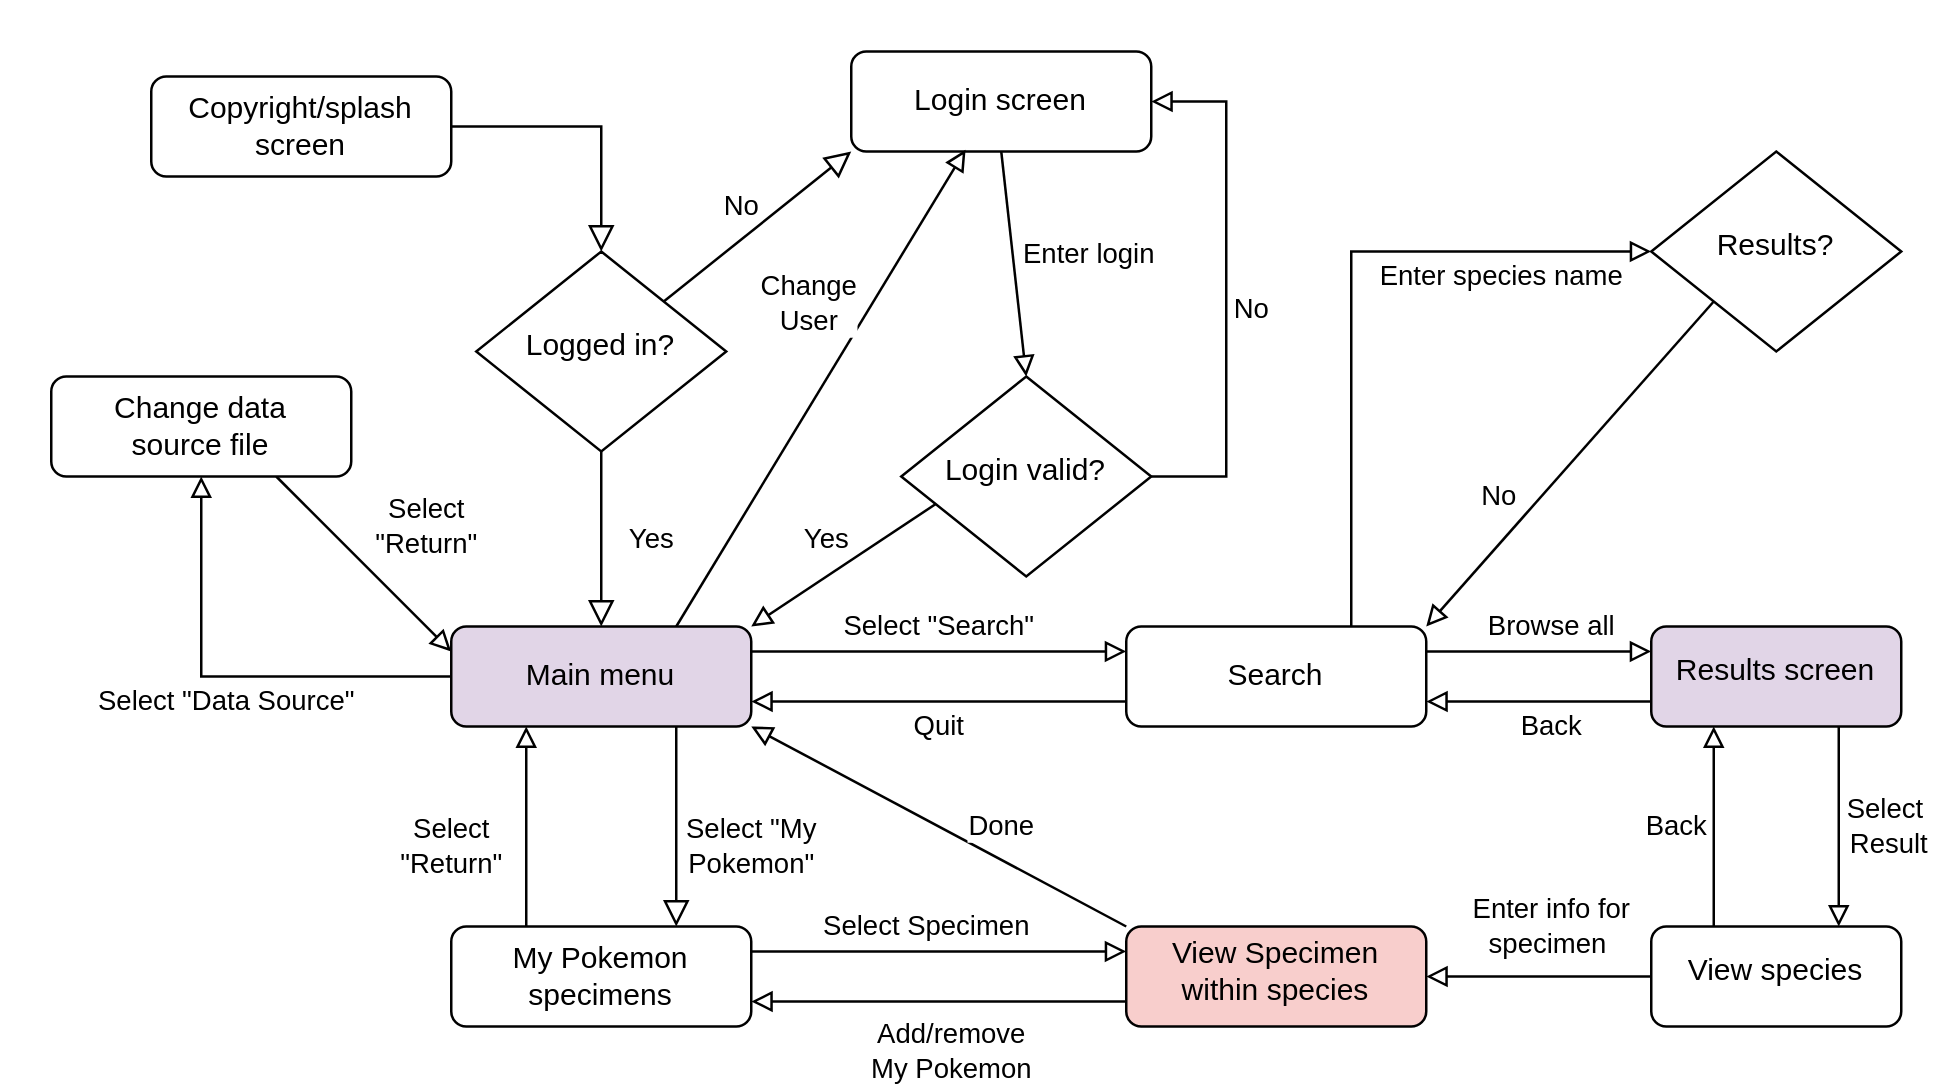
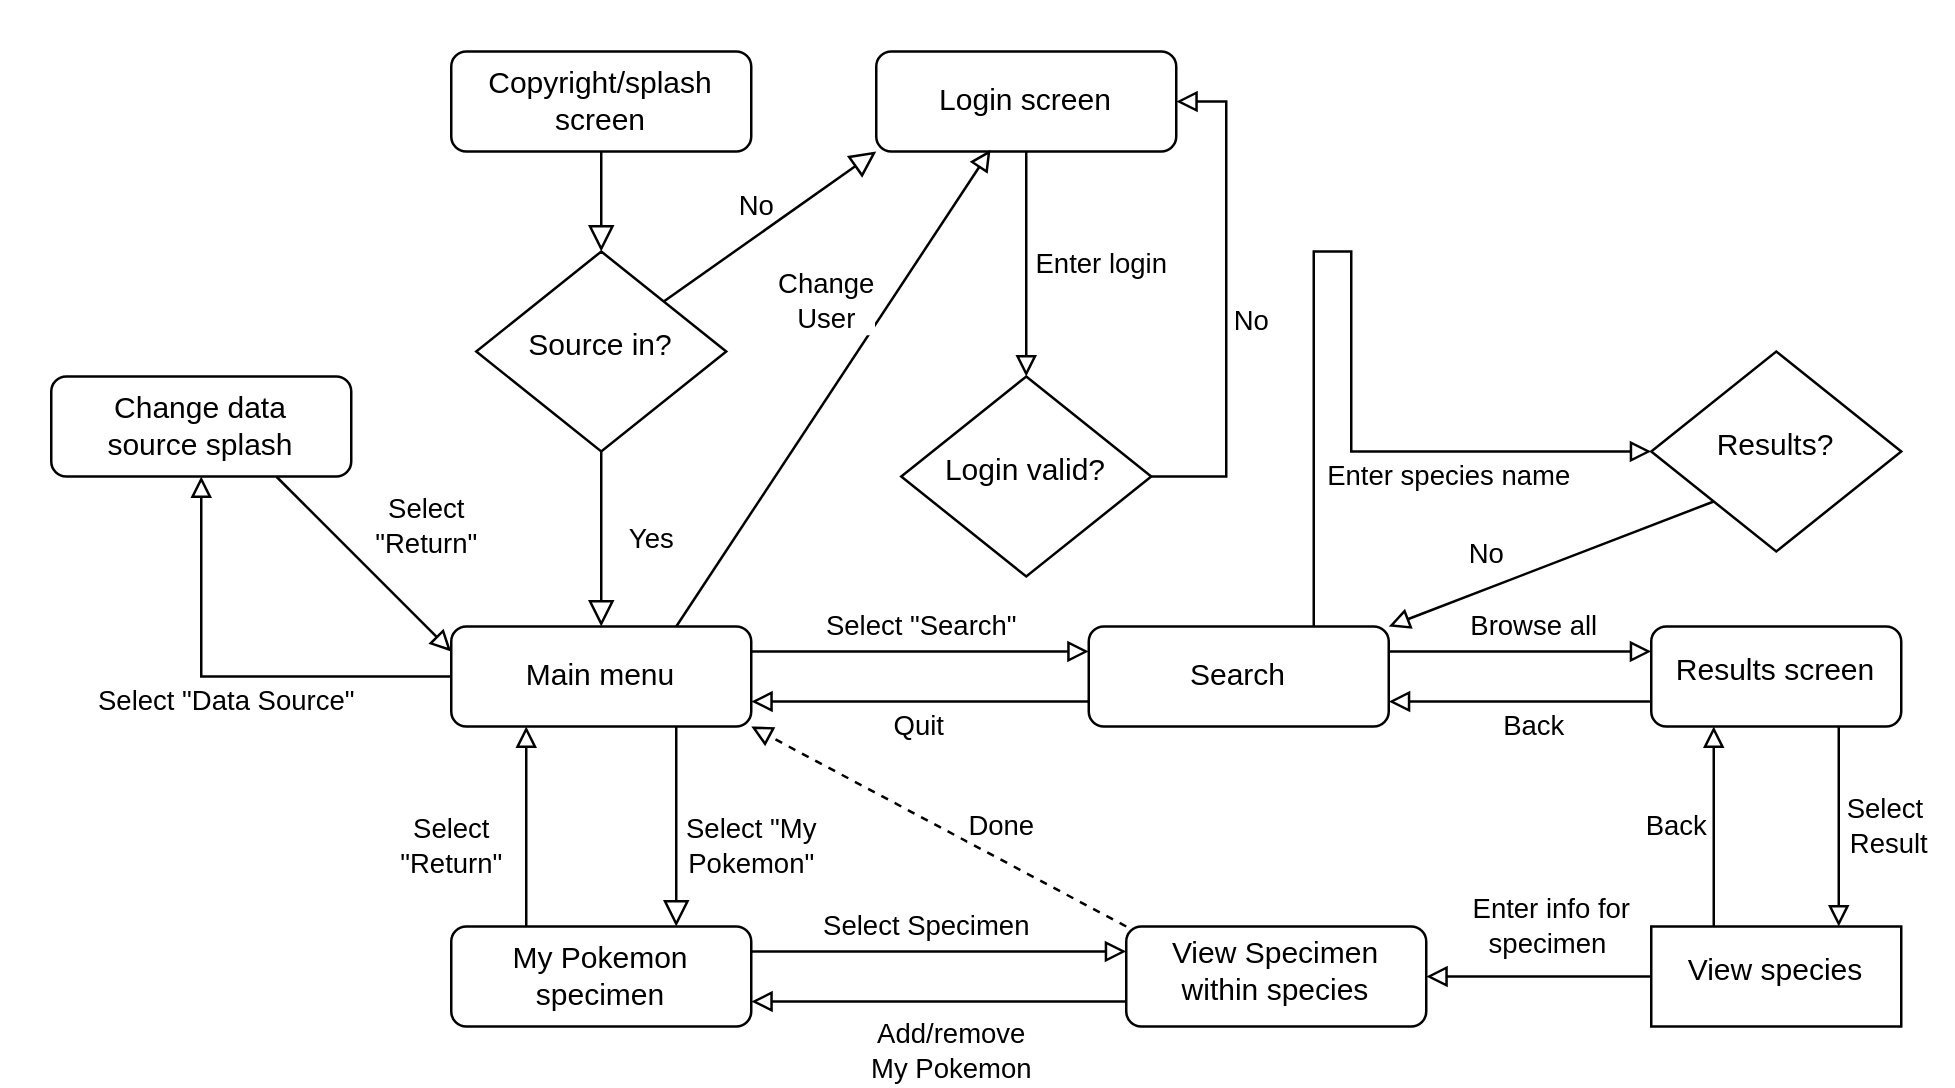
  <mxCell id="0" />
  <mxCell id="1" parent="0" />
  <mxCell id="2" value="" style="rounded=0;html=1;jettySize=auto;orthogonalLoop=1;fontSize=11;endArrow=block;endFill=0;endSize=8;strokeWidth=1;shadow=0;labelBackgroundColor=none;edgeStyle=orthogonalEdgeStyle;" parent="1" source="3" target="6" edge="1"><mxGeometry relative="1" as="geometry" /></mxCell>
- <mxCell id="3" value="Copyright/splash screen" style="rounded=1;whiteSpace=wrap;html=1;fontSize=12;glass=0;strokeWidth=1;shadow=0;" parent="1" vertex="1"><mxGeometry x="60" y="30" width="120" height="40" as="geometry" /></mxCell>
+ <mxCell id="3" value="Copyright/splash screen" style="rounded=1;whiteSpace=wrap;html=1;fontSize=12;glass=0;strokeWidth=1;shadow=0;" parent="1" vertex="1"><mxGeometry x="180" y="20" width="120" height="40" as="geometry" /></mxCell>
  <mxCell id="4" value="Yes" style="rounded=0;html=1;jettySize=auto;orthogonalLoop=1;fontSize=11;endArrow=block;endFill=0;endSize=8;strokeWidth=1;shadow=0;labelBackgroundColor=none;edgeStyle=orthogonalEdgeStyle;entryX=0.5;entryY=0;entryDx=0;entryDy=0;" parent="1" source="6" target="16" edge="1"><mxGeometry y="20" relative="1" as="geometry"><mxPoint as="offset" /><mxPoint x="240" y="250" as="targetPoint" /></mxGeometry></mxCell>
  <mxCell id="5" value="No" style="rounded=0;html=1;jettySize=auto;orthogonalLoop=1;fontSize=11;endArrow=block;endFill=0;endSize=8;strokeWidth=1;shadow=0;labelBackgroundColor=none;exitX=1;exitY=0;exitDx=0;exitDy=0;entryX=0;entryY=1;entryDx=0;entryDy=0;" parent="1" source="6" target="8" edge="1"><mxGeometry y="10" relative="1" as="geometry"><mxPoint as="offset" /></mxGeometry></mxCell>
- <mxCell id="6" value="Logged in?" style="rhombus;whiteSpace=wrap;html=1;shadow=0;fontFamily=Helvetica;fontSize=12;align=center;strokeWidth=1;spacing=6;spacingTop=-4;" parent="1" vertex="1"><mxGeometry x="190" y="100" width="100" height="80" as="geometry" /></mxCell>
+ <mxCell id="6" value="Source in?" style="rhombus;whiteSpace=wrap;html=1;shadow=0;fontFamily=Helvetica;fontSize=12;align=center;strokeWidth=1;spacing=6;spacingTop=-4;" parent="1" vertex="1"><mxGeometry x="190" y="100" width="100" height="80" as="geometry" /></mxCell>
  <mxCell id="7" value="Enter login" style="edgeStyle=none;rounded=0;orthogonalLoop=1;jettySize=auto;html=1;exitX=0.5;exitY=1;exitDx=0;exitDy=0;entryX=0.5;entryY=0;entryDx=0;entryDy=0;endArrow=block;endFill=0;" parent="1" source="8" target="25" edge="1"><mxGeometry y="30" relative="1" as="geometry"><mxPoint as="offset" /></mxGeometry></mxCell>
- <mxCell id="8" value="Login screen" style="rounded=1;whiteSpace=wrap;html=1;fontSize=12;glass=0;strokeWidth=1;shadow=0;" parent="1" vertex="1"><mxGeometry x="340" y="20" width="120" height="40" as="geometry" /></mxCell>
+ <mxCell id="8" value="Login screen" style="rounded=1;whiteSpace=wrap;html=1;fontSize=12;glass=0;strokeWidth=1;shadow=0;" parent="1" vertex="1"><mxGeometry x="350" y="20" width="120" height="40" as="geometry" /></mxCell>
  <mxCell id="9" value="Select &quot;My &lt;br&gt;Pokemon&quot;" style="rounded=0;html=1;jettySize=auto;orthogonalLoop=1;fontSize=11;endArrow=block;endFill=0;endSize=8;strokeWidth=1;shadow=0;labelBackgroundColor=none;edgeStyle=orthogonalEdgeStyle;exitX=0.75;exitY=1;exitDx=0;exitDy=0;entryX=0.75;entryY=0;entryDx=0;entryDy=0;" parent="1" source="16" target="12" edge="1"><mxGeometry x="0.2" y="30" relative="1" as="geometry"><mxPoint as="offset" /><mxPoint x="240" y="310" as="sourcePoint" /><mxPoint x="240" y="340" as="targetPoint" /></mxGeometry></mxCell>
  <mxCell id="10" value="Select &lt;br&gt;&quot;Return&quot;" style="edgeStyle=none;rounded=0;orthogonalLoop=1;jettySize=auto;html=1;exitX=0.25;exitY=0;exitDx=0;exitDy=0;entryX=0.25;entryY=1;entryDx=0;entryDy=0;endArrow=block;endFill=0;" parent="1" source="12" target="16" edge="1"><mxGeometry x="-0.2" y="30" relative="1" as="geometry"><mxPoint as="offset" /></mxGeometry></mxCell>
  <mxCell id="11" value="Select Specimen" style="edgeStyle=none;rounded=0;orthogonalLoop=1;jettySize=auto;html=1;exitX=1;exitY=0.25;exitDx=0;exitDy=0;entryX=0;entryY=0.25;entryDx=0;entryDy=0;endArrow=block;endFill=0;" edge="1" parent="1" source="12" target="36"><mxGeometry x="-0.067" y="10" relative="1" as="geometry"><mxPoint as="offset" /></mxGeometry></mxCell>
- <mxCell id="12" value="My Pokemon specimens" style="rounded=1;whiteSpace=wrap;html=1;fontSize=12;glass=0;strokeWidth=1;shadow=0;" parent="1" vertex="1"><mxGeometry x="180" y="370" width="120" height="40" as="geometry" /></mxCell>
+ <mxCell id="12" value="My Pokemon specimen" style="rounded=1;whiteSpace=wrap;html=1;fontSize=12;glass=0;strokeWidth=1;shadow=0;" parent="1" vertex="1"><mxGeometry x="180" y="370" width="120" height="40" as="geometry" /></mxCell>
  <mxCell id="13" value="Select &quot;Data Source&quot;" style="edgeStyle=orthogonalEdgeStyle;rounded=0;orthogonalLoop=1;jettySize=auto;html=1;entryX=0.5;entryY=1;entryDx=0;entryDy=0;endArrow=block;endFill=0;" parent="1" source="16" target="22" edge="1"><mxGeometry y="10" relative="1" as="geometry"><mxPoint as="offset" /></mxGeometry></mxCell>
  <mxCell id="14" value="Select &quot;Search&quot;" style="edgeStyle=none;rounded=0;orthogonalLoop=1;jettySize=auto;html=1;exitX=1;exitY=0.25;exitDx=0;exitDy=0;entryX=0;entryY=0.25;entryDx=0;entryDy=0;endArrow=block;endFill=0;" parent="1" source="16" target="20" edge="1"><mxGeometry y="10" relative="1" as="geometry"><mxPoint as="offset" /></mxGeometry></mxCell>
  <mxCell id="15" value="Change&lt;br&gt;User" style="rounded=0;orthogonalLoop=1;jettySize=auto;html=1;exitX=0.75;exitY=0;exitDx=0;exitDy=0;entryX=0.381;entryY=0.983;entryDx=0;entryDy=0;entryPerimeter=0;endArrow=block;endFill=0;" edge="1" parent="1" source="16" target="8"><mxGeometry x="0.24" y="21" relative="1" as="geometry"><mxPoint x="-1" as="offset" /></mxGeometry></mxCell>
- <mxCell id="16" value="Main menu" style="rounded=1;whiteSpace=wrap;html=1;fontSize=12;glass=0;strokeWidth=1;shadow=0;fillColor=#e1d5e7;" parent="1" vertex="1"><mxGeometry x="180" y="250" width="120" height="40" as="geometry" /></mxCell>
+ <mxCell id="16" value="Main menu" style="rounded=1;whiteSpace=wrap;html=1;fontSize=12;glass=0;strokeWidth=1;shadow=0;" parent="1" vertex="1"><mxGeometry x="180" y="250" width="120" height="40" as="geometry" /></mxCell>
  <mxCell id="17" value="Quit" style="edgeStyle=orthogonalEdgeStyle;rounded=0;orthogonalLoop=1;jettySize=auto;html=1;exitX=0;exitY=0.75;exitDx=0;exitDy=0;entryX=1;entryY=0.75;entryDx=0;entryDy=0;endArrow=block;endFill=0;" parent="1" source="20" target="16" edge="1"><mxGeometry y="10" relative="1" as="geometry"><mxPoint as="offset" /></mxGeometry></mxCell>
  <mxCell id="18" value="Enter species name" style="edgeStyle=orthogonalEdgeStyle;rounded=0;orthogonalLoop=1;jettySize=auto;html=1;exitX=0.75;exitY=0;exitDx=0;exitDy=0;entryX=0;entryY=0.5;entryDx=0;entryDy=0;endArrow=block;endFill=0;" parent="1" source="20" target="27" edge="1"><mxGeometry x="0.556" y="-10" relative="1" as="geometry"><Array as="points"><mxPoint x="540" y="100" /></Array><mxPoint as="offset" /></mxGeometry></mxCell>
  <mxCell id="19" value="Browse all" style="edgeStyle=none;rounded=0;orthogonalLoop=1;jettySize=auto;html=1;exitX=1;exitY=0.25;exitDx=0;exitDy=0;entryX=0;entryY=0.25;entryDx=0;entryDy=0;endArrow=block;endFill=0;" edge="1" parent="1" source="20" target="30"><mxGeometry x="0.111" y="10" relative="1" as="geometry"><mxPoint as="offset" /></mxGeometry></mxCell>
- <mxCell id="20" value="Search" style="rounded=1;whiteSpace=wrap;html=1;fontSize=12;glass=0;strokeWidth=1;shadow=0;" parent="1" vertex="1"><mxGeometry x="450" y="250" width="120" height="40" as="geometry" /></mxCell>
+ <mxCell id="20" value="Search" style="rounded=1;whiteSpace=wrap;html=1;fontSize=12;glass=0;strokeWidth=1;shadow=0;" parent="1" vertex="1"><mxGeometry x="435" y="250" width="120" height="40" as="geometry" /></mxCell>
  <mxCell id="21" value="Select&lt;br&gt;&quot;Return&quot;" style="rounded=0;orthogonalLoop=1;jettySize=auto;html=1;exitX=0.75;exitY=1;exitDx=0;exitDy=0;entryX=0;entryY=0.25;entryDx=0;entryDy=0;endArrow=block;endFill=0;" parent="1" source="22" target="16" edge="1"><mxGeometry x="0.143" y="28" relative="1" as="geometry"><mxPoint y="-1" as="offset" /></mxGeometry></mxCell>
- <mxCell id="22" value="Change data &lt;br&gt;source file" style="rounded=1;whiteSpace=wrap;html=1;fontSize=12;glass=0;strokeWidth=1;shadow=0;" parent="1" vertex="1"><mxGeometry y="150" width="120" height="40" as="geometry" x="20" /></mxCell>
- <mxCell id="23" value="Yes" style="edgeStyle=none;rounded=0;orthogonalLoop=1;jettySize=auto;html=1;exitX=0.141;exitY=0.635;exitDx=0;exitDy=0;entryX=1;entryY=0;entryDx=0;entryDy=0;endArrow=block;endFill=0;exitPerimeter=0;" parent="1" source="25" target="16" edge="1"><mxGeometry x="-0.011" y="-12" relative="1" as="geometry"><mxPoint x="-1" as="offset" /></mxGeometry></mxCell>
+ <mxCell id="22" value="Change data &lt;br&gt;source splash" style="rounded=1;whiteSpace=wrap;html=1;fontSize=12;glass=0;strokeWidth=1;shadow=0;" parent="1" vertex="1"><mxGeometry y="150" width="120" height="40" as="geometry" x="20" /></mxCell>
  <mxCell id="24" value="No" style="edgeStyle=orthogonalEdgeStyle;rounded=0;orthogonalLoop=1;jettySize=auto;html=1;exitX=1;exitY=0.5;exitDx=0;exitDy=0;endArrow=block;endFill=0;entryX=1;entryY=0.5;entryDx=0;entryDy=0;" parent="1" source="25" target="8" edge="1"><mxGeometry x="-0.077" y="-10" relative="1" as="geometry"><mxPoint x="500" y="140" as="targetPoint" /><Array as="points"><mxPoint x="490" y="190" /><mxPoint x="490" y="40" /></Array><mxPoint as="offset" /></mxGeometry></mxCell>
  <mxCell id="25" value="Login valid?" style="rhombus;whiteSpace=wrap;html=1;shadow=0;fontFamily=Helvetica;fontSize=12;align=center;strokeWidth=1;spacing=6;spacingTop=-4;" parent="1" vertex="1"><mxGeometry x="360" y="150" width="100" height="80" as="geometry" /></mxCell>
  <mxCell id="26" value="No" style="rounded=0;orthogonalLoop=1;jettySize=auto;html=1;exitX=0;exitY=1;exitDx=0;exitDy=0;entryX=1;entryY=0;entryDx=0;entryDy=0;endArrow=block;endFill=0;" parent="1" source="27" target="20" edge="1"><mxGeometry x="0.329" y="-13" relative="1" as="geometry"><mxPoint as="offset" /><mxPoint x="730" y="170" as="targetPoint" /></mxGeometry></mxCell>
- <mxCell id="27" value="Results?" style="rhombus;whiteSpace=wrap;html=1;shadow=0;fontFamily=Helvetica;fontSize=12;align=center;strokeWidth=1;spacing=6;spacingTop=-4;" parent="1" vertex="1"><mxGeometry x="660" y="60" width="100" height="80" as="geometry" /></mxCell>
+ <mxCell id="27" value="Results?" style="rhombus;whiteSpace=wrap;html=1;shadow=0;fontFamily=Helvetica;fontSize=12;align=center;strokeWidth=1;spacing=6;spacingTop=-4;" parent="1" vertex="1"><mxGeometry x="660" y="140" width="100" height="80" as="geometry" /></mxCell>
  <mxCell id="28" value="Select&amp;nbsp;&lt;br&gt;Result" style="edgeStyle=none;rounded=0;orthogonalLoop=1;jettySize=auto;html=1;exitX=0.75;exitY=1;exitDx=0;exitDy=0;endArrow=block;endFill=0;entryX=0.75;entryY=0;entryDx=0;entryDy=0;" edge="1" parent="1" source="30" target="33"><mxGeometry y="20" relative="1" as="geometry"><mxPoint as="offset" /></mxGeometry></mxCell>
  <mxCell id="29" value="Back" style="edgeStyle=none;rounded=0;orthogonalLoop=1;jettySize=auto;html=1;exitX=0;exitY=0.75;exitDx=0;exitDy=0;entryX=1;entryY=0.75;entryDx=0;entryDy=0;endArrow=block;endFill=0;" edge="1" parent="1" source="30" target="20"><mxGeometry x="-0.111" y="10" relative="1" as="geometry"><mxPoint as="offset" /></mxGeometry></mxCell>
- <mxCell id="30" value="Results screen" style="rounded=1;whiteSpace=wrap;html=1;shadow=0;fontFamily=Helvetica;fontSize=12;align=center;strokeWidth=1;spacing=6;spacingTop=-4;fillColor=#e1d5e7;" parent="1" vertex="1"><mxGeometry x="660" y="250" width="100" height="40" as="geometry" /></mxCell>
+ <mxCell id="30" value="Results screen" style="rounded=1;whiteSpace=wrap;html=1;shadow=0;fontFamily=Helvetica;fontSize=12;align=center;strokeWidth=1;spacing=6;spacingTop=-4;" parent="1" vertex="1"><mxGeometry x="660" y="250" width="100" height="40" as="geometry" /></mxCell>
  <mxCell id="31" value="Enter info for &lt;br&gt;specimen&amp;nbsp;" style="edgeStyle=none;rounded=0;orthogonalLoop=1;jettySize=auto;html=1;exitX=0;exitY=0.5;exitDx=0;exitDy=0;entryX=1;entryY=0.5;entryDx=0;entryDy=0;endArrow=block;endFill=0;" edge="1" parent="1" source="33" target="36"><mxGeometry x="-0.111" y="-20" relative="1" as="geometry"><mxPoint as="offset" /></mxGeometry></mxCell>
  <mxCell id="32" value="Back" style="edgeStyle=orthogonalEdgeStyle;rounded=0;orthogonalLoop=1;jettySize=auto;html=1;exitX=0.25;exitY=0;exitDx=0;exitDy=0;entryX=0.25;entryY=1;entryDx=0;entryDy=0;endArrow=block;endFill=0;" edge="1" parent="1" source="33" target="30"><mxGeometry y="15" relative="1" as="geometry"><mxPoint as="offset" /></mxGeometry></mxCell>
- <mxCell id="33" value="View species" style="rounded=1;whiteSpace=wrap;html=1;shadow=0;fontFamily=Helvetica;fontSize=12;align=center;strokeWidth=1;spacing=6;spacingTop=-4;" vertex="1" parent="1"><mxGeometry x="660" y="370" width="100" height="40" as="geometry" /></mxCell>
- <mxCell id="34" value="Done" style="edgeStyle=none;rounded=0;orthogonalLoop=1;jettySize=auto;html=1;exitX=0;exitY=0;exitDx=0;exitDy=0;entryX=1;entryY=1;entryDx=0;entryDy=0;endArrow=block;endFill=0;" edge="1" parent="1" source="36" target="16"><mxGeometry x="-0.26" y="-12" relative="1" as="geometry"><mxPoint as="offset" /></mxGeometry></mxCell>
+ <mxCell id="33" value="View species" style="whiteSpace=wrap;html=1;shadow=0;fontFamily=Helvetica;fontSize=12;align=center;strokeWidth=1;spacing=6;spacingTop=-4;rounded=0;" vertex="1" parent="1"><mxGeometry x="660" y="370" width="100" height="40" as="geometry" /></mxCell>
+ <mxCell id="34" value="Done" style="edgeStyle=none;rounded=0;orthogonalLoop=1;jettySize=auto;html=1;exitX=0;exitY=0;exitDx=0;exitDy=0;entryX=1;entryY=1;entryDx=0;entryDy=0;endArrow=block;endFill=0;dashed=1;" edge="1" parent="1" source="36" target="16"><mxGeometry x="-0.26" y="-12" relative="1" as="geometry"><mxPoint as="offset" /></mxGeometry></mxCell>
  <mxCell id="35" value="Add/remove &lt;br&gt;My Pokemon" style="edgeStyle=orthogonalEdgeStyle;rounded=0;orthogonalLoop=1;jettySize=auto;html=1;exitX=0;exitY=0.75;exitDx=0;exitDy=0;entryX=1;entryY=0.75;entryDx=0;entryDy=0;endArrow=block;endFill=0;" edge="1" parent="1" source="36" target="12"><mxGeometry x="-0.067" y="20" relative="1" as="geometry"><mxPoint as="offset" /></mxGeometry></mxCell>
- <mxCell id="36" value="View Specimen within species" style="rounded=1;whiteSpace=wrap;html=1;shadow=0;fontFamily=Helvetica;fontSize=12;align=center;strokeWidth=1;spacing=6;spacingTop=-4;fillColor=#f8cecc;" vertex="1" parent="1"><mxGeometry x="450" y="370" width="120" height="40" as="geometry" /></mxCell>
+ <mxCell id="36" value="View Specimen within species" style="rounded=1;whiteSpace=wrap;html=1;shadow=0;fontFamily=Helvetica;fontSize=12;align=center;strokeWidth=1;spacing=6;spacingTop=-4;" vertex="1" parent="1"><mxGeometry x="450" y="370" width="120" height="40" as="geometry" /></mxCell>
